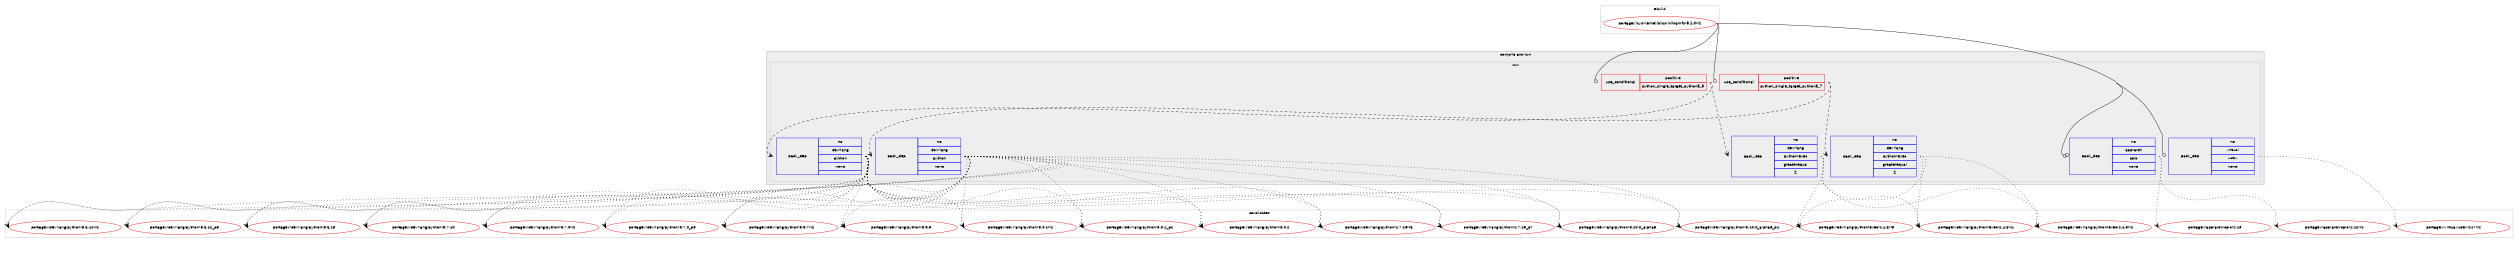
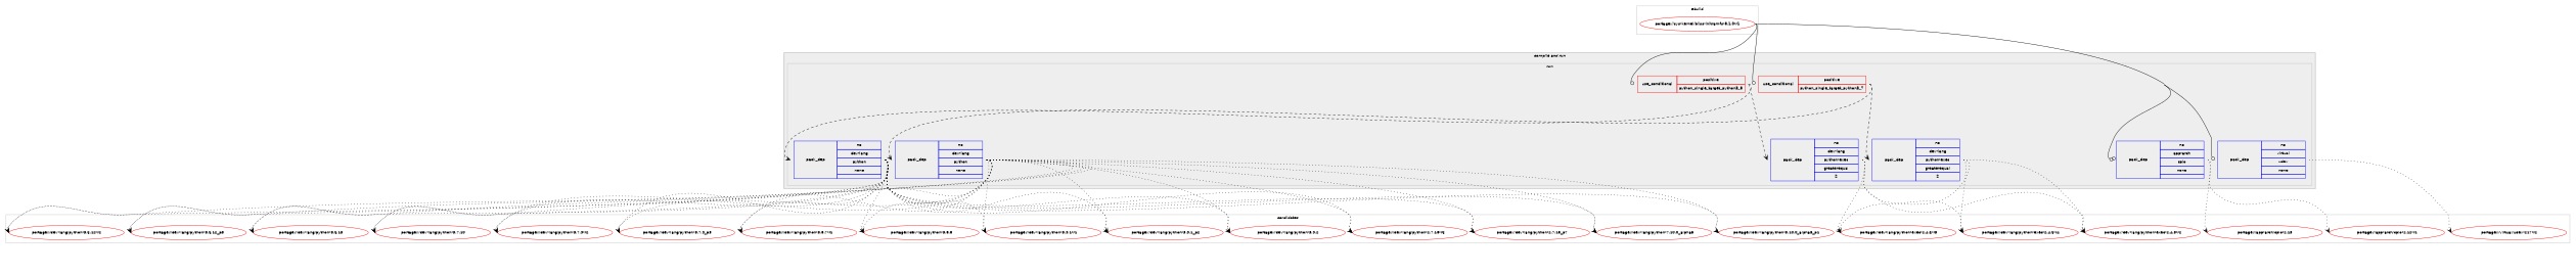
  digraph {
    compound=true
    concentrate=true
    fontname=Helvetica
    fontsize=10
    newrank=true
    rankdir=TB
    ranksep=1.5
    node [color=red fontname=Helvetica fontsize=10]
    edge [arrowhead=vee headport=w style=dotted tailport=e weight=100]
    n1 [label="portage://sys-kernel/bliss-initramfs-8.1.0-r1" width=4]
    n2 [color=blue label=<<TABLE BORDER="0" CELLBORDER="1" CELLSPACING="0" CELLPADDING="4" WIDTH="220"><TR><TD ROWSPAN="6" CELLPADDING="30">pack_dep</TD></TR><TR><TD WIDTH="110">no</TD></TR><TR><TD>dev-lang</TD></TR><TR><TD>python</TD></TR><TR><TD>none</TD></TR><TR><TD></TD></TR></TABLE>> shape=none]
    n3 [color=blue label=<<TABLE BORDER="0" CELLBORDER="1" CELLSPACING="0" CELLPADDING="4" WIDTH="220"><TR><TD ROWSPAN="6" CELLPADDING="30">pack_dep</TD></TR><TR><TD WIDTH="110">no</TD></TR><TR><TD>dev-lang</TD></TR><TR><TD>python-exec</TD></TR><TR><TD>greaterequal</TD></TR><TR><TD>2</TD></TR></TABLE>> shape=none]
    n4 [label=<<TABLE BORDER="0" CELLBORDER="1" CELLSPACING="0" CELLPADDING="4"><TR><TD ROWSPAN="3" CELLPADDING="10">use_conditional</TD></TR><TR><TD>positive</TD></TR><TR><TD>python_single_target_python3_7</TD></TR></TABLE>> shape=none]
    n5 [color=blue label=<<TABLE BORDER="0" CELLBORDER="1" CELLSPACING="0" CELLPADDING="4" WIDTH="220"><TR><TD ROWSPAN="6" CELLPADDING="30">pack_dep</TD></TR><TR><TD WIDTH="110">no</TD></TR><TR><TD>dev-lang</TD></TR><TR><TD>python</TD></TR><TR><TD>none</TD></TR><TR><TD></TD></TR></TABLE>> shape=none]
    n6 [color=blue label=<<TABLE BORDER="0" CELLBORDER="1" CELLSPACING="0" CELLPADDING="4" WIDTH="220"><TR><TD ROWSPAN="6" CELLPADDING="30">pack_dep</TD></TR><TR><TD WIDTH="110">no</TD></TR><TR><TD>dev-lang</TD></TR><TR><TD>python-exec</TD></TR><TR><TD>greaterequal</TD></TR><TR><TD>2</TD></TR></TABLE>> shape=none]
    n7 [label=<<TABLE BORDER="0" CELLBORDER="1" CELLSPACING="0" CELLPADDING="4"><TR><TD ROWSPAN="3" CELLPADDING="10">use_conditional</TD></TR><TR><TD>positive</TD></TR><TR><TD>python_single_target_python3_8</TD></TR></TABLE>> shape=none]
    n8 [color=blue label=<<TABLE BORDER="0" CELLBORDER="1" CELLSPACING="0" CELLPADDING="4" WIDTH="220"><TR><TD ROWSPAN="6" CELLPADDING="30">pack_dep</TD></TR><TR><TD WIDTH="110">no</TD></TR><TR><TD>app-arch</TD></TR><TR><TD>cpio</TD></TR><TR><TD>none</TD></TR><TR><TD></TD></TR></TABLE>> shape=none]
    n9 [color=blue label=<<TABLE BORDER="0" CELLBORDER="1" CELLSPACING="0" CELLPADDING="4" WIDTH="220"><TR><TD ROWSPAN="6" CELLPADDING="30">pack_dep</TD></TR><TR><TD WIDTH="110">no</TD></TR><TR><TD>virtual</TD></TR><TR><TD>udev</TD></TR><TR><TD>none</TD></TR><TR><TD></TD></TR></TABLE>> shape=none]
    n10 [label="portage://dev-lang/python-3.9.2" width=4]
    n11 [label="portage://dev-lang/python-3.9.1_p2" width=4]
    n12 [label="portage://dev-lang/python-3.9.1-r1" width=4]
    n13 [label="portage://dev-lang/python-3.8.8" width=4]
    n14 [label="portage://dev-lang/python-3.8.7-r1" width=4]
    n15 [label="portage://dev-lang/python-3.7.9_p3" width=4]
    n16 [label="portage://dev-lang/python-3.7.9-r2" width=4]
    n17 [label="portage://dev-lang/python-3.7.10" width=4]
    n18 [label="portage://dev-lang/python-3.6.13" width=4]
    n19 [label="portage://dev-lang/python-3.6.12_p3" width=4]
    n20 [label="portage://dev-lang/python-3.6.12-r2" width=4]
    n21 [label="portage://dev-lang/python-3.10.0_alpha5_p1" width=4]
-   n22 [label="portage://dev-lang/python-3.10.0_alpha5" width=4]
+   n22 [label="portage://dev-lang/python-7.10.0_alpha5" width=4]
    n23 [label="portage://dev-lang/python-2.7.18_p7" width=4]
    n24 [label="portage://dev-lang/python-2.7.18-r6" width=4]
    n25 [label="portage://dev-lang/python-exec-2.4.6-r4" width=4]
    n26 [label="portage://dev-lang/python-exec-2.4.6-r3" width=4]
    n27 [label="portage://dev-lang/python-exec-2.4.3-r2" width=4]
    n28 [label="portage://app-arch/cpio-2.13" width=4]
    n29 [label="portage://app-arch/cpio-2.12-r1" width=4]
    n30 [label="portage://virtual/udev-217-r2" width=4]
    subgraph cluster_1 {
      color=gray
      label=<<i>ebuild</i>>
      rank=same
      n1
    }
    subgraph cluster_2 {
      color=gray
      label=<<i>dependencies</i>>
      subgraph cluster_3 {
        color=gray
        fillcolor="#eeeeee"
        label=<<i>compile</i>>
        style=filled
      }
      subgraph cluster_4 {
        color=gray
        fillcolor="#eeeeee"
        label=<<i>compile and run</i>>
        style=filled
      }
      subgraph cluster_5 {
        color=gray
        fillcolor="#eeeeee"
        label=<<i>run</i>>
        style=filled
        subgraph sub_6 {
          color=gray
          fillcolor="#eeeeee"
          label=<<i>run</i>>
          style=filled
          n4
          subgraph sub_7 {
            color=gray
            fillcolor="#eeeeee"
            label=<<i>run</i>>
            style=filled
            n2
          }
          subgraph sub_8 {
            color=gray
            fillcolor="#eeeeee"
            label=<<i>run</i>>
            style=filled
            n3
          }
        }
        subgraph sub_9 {
          color=gray
          fillcolor="#eeeeee"
          label=<<i>run</i>>
          style=filled
          n7
          subgraph sub_10 {
            color=gray
            fillcolor="#eeeeee"
            label=<<i>run</i>>
            style=filled
            n5
          }
          subgraph sub_11 {
            color=gray
            fillcolor="#eeeeee"
            label=<<i>run</i>>
            style=filled
            n6
          }
        }
        subgraph sub_12 {
          color=gray
          fillcolor="#eeeeee"
          label=<<i>run</i>>
          style=filled
          n8
        }
        subgraph sub_13 {
          color=gray
          fillcolor="#eeeeee"
          label=<<i>run</i>>
          style=filled
          n9
        }
      }
    }
    subgraph cluster_14 {
      color=gray
      label=<<i>candidates</i>>
      rank=same
      subgraph sub_15 {
        color=black
        label=<<i>candidates</i>>
        nodesep=1
        rank=same
        n10
        n11
        n12
        n13
        n14
        n15
        n16
        n17
        n18
        n19
        n20
        n21
        n22
        n23
        n24
      }
      subgraph sub_16 {
        color=black
        label=<<i>candidates</i>>
        nodesep=1
        rank=same
        n25
        n26
        n27
      }
      subgraph sub_17 {
        color=black
        label=<<i>candidates</i>>
        nodesep=1
        rank=same
        n10
        n11
        n12
        n13
        n14
        n15
        n16
        n17
        n18
        n19
        n20
        n21
        n22
        n23
        n24
      }
      subgraph sub_18 {
        color=black
        label=<<i>candidates</i>>
        nodesep=1
        rank=same
        n25
        n26
        n27
      }
      subgraph sub_19 {
        color=black
        label=<<i>candidates</i>>
        nodesep=1
        rank=same
        n28
        n29
      }
      subgraph sub_20 {
        color=black
        label=<<i>candidates</i>>
        nodesep=1
        rank=same
        n30
      }
    }
    n1 -> n4 [arrowhead=odot style=solid weight=20]
    n1 -> n7 [arrowhead=odot style=solid weight=20]
    n1 -> n8 [arrowhead=odot style=solid weight=20]
    n1 -> n9 [arrowhead=odot style=solid weight=20]
    n2 -> n10
    n2 -> n11
    n2 -> n12
    n2 -> n13
    n2 -> n14
    n2 -> n15
    n2 -> n16
    n2 -> n17
    n2 -> n18
    n2 -> n19
    n2 -> n20
    n2 -> n21
    n2 -> n22
    n2 -> n23
    n2 -> n24
    n3 -> n25
    n3 -> n26
    n3 -> n27
    n4 -> n2 [style=dashed weight=20]
    n4 -> n3 [style=dashed weight=20]
    n5 -> n10
    n5 -> n11
    n5 -> n12
    n5 -> n13
    n5 -> n14
    n5 -> n15
    n5 -> n16
    n5 -> n17
    n5 -> n18
    n5 -> n19
    n5 -> n20
    n5 -> n21
    n5 -> n22
    n5 -> n23
    n5 -> n24
    n6 -> n25
    n6 -> n26
    n6 -> n27
    n7 -> n5 [style=dashed weight=20]
    n7 -> n6 [style=dashed weight=20]
    n8 -> n28
    n8 -> n29
    n9 -> n30
  }
